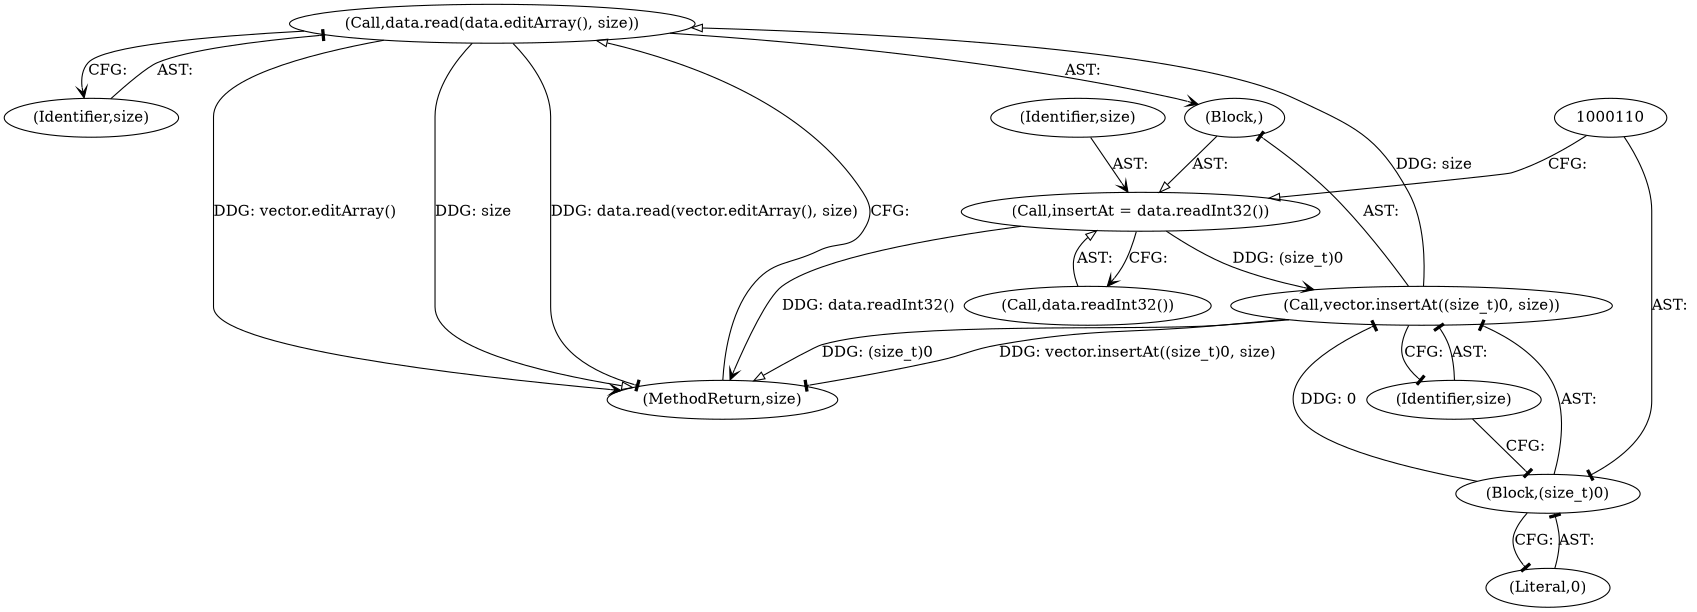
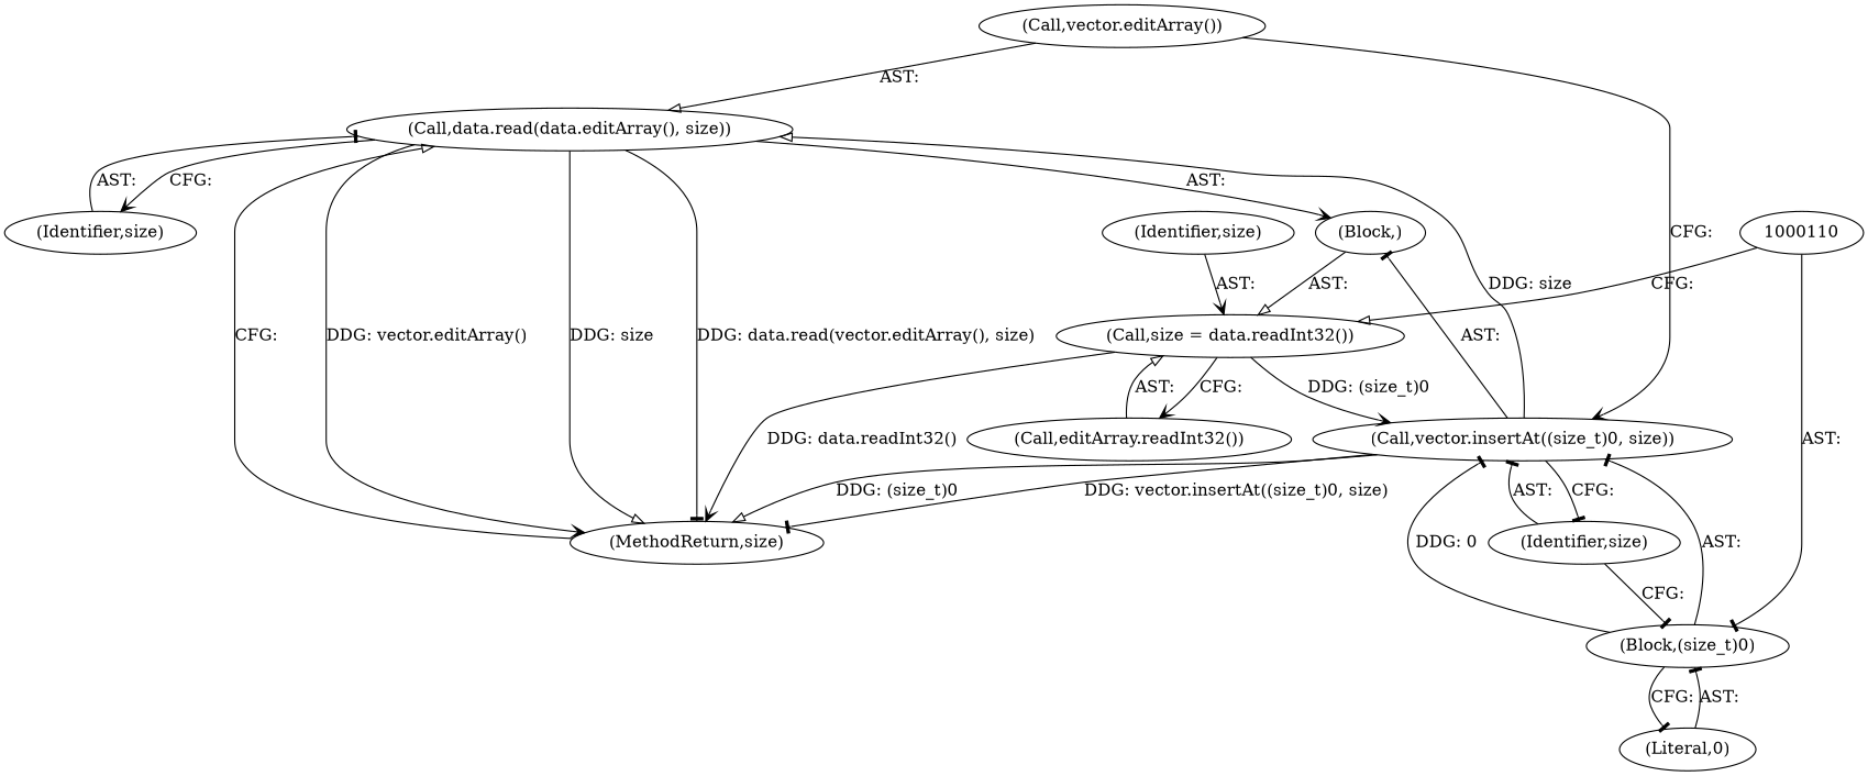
  digraph {
    edge [arrowhead=tee]
    n1 [label="(Call,data.read(data.editArray(), size))"]
    n2 [label="(Identifier,size)"]
    n3 [label="(Block,)"]
    n4 [label="(MethodReturn,size)"]
-   n5 [label="(Call,insertAt = data.readInt32())"]
+   n5 [label="(Call,size = data.readInt32())"]
    n6 [label="(Call,vector.insertAt((size_t)0, size))"]
    n7 [label="(Identifier,size)"]
    n8 [label="(Block,(size_t)0)"]
    n9 [label="(Literal,0)"]
-   n10 [label="(Call,data.readInt32())"]
+   n10 [label="(Call,editArray.readInt32())"]
    n11 [label="(Identifier,size)"]
+   n12 [label="(Call,vector.editArray())"]
    1000110
    n1 -> n2 [arrowhead=vee label="CFG: "]
    n1 -> n3 [arrowhead=vee label="AST: "]
    n1 -> n4 [arrowhead=vee label="DDG: vector.editArray()"]
    n1 -> n4 [arrowhead=onormal label="DDG: size"]
    n1 -> n4 [label="DDG: data.read(vector.editArray(), size)"]
    n2 -> n1 [label="AST: "]
    n3 -> n5 [arrowhead=onormal label="AST: "]
    n4 -> n1 [arrowhead=onormal label="CFG: "]
    n5 -> n4 [arrowhead=vee label="DDG: data.readInt32()"]
    n5 -> n6 [arrowhead=vee label="DDG: (size_t)0"]
    n5 -> n10 [arrowhead=vee label="CFG: "]
    n6 -> n1 [arrowhead=onormal label="DDG: size"]
    n6 -> n3 [label="AST: "]
    n6 -> n4 [label="DDG: vector.insertAt((size_t)0, size)"]
    n6 -> n4 [arrowhead=onormal label="DDG: (size_t)0"]
    n6 -> n7 [label="CFG: "]
    n7 -> n6 [label="AST: "]
    n7 -> n8 [label="CFG: "]
    n8 -> n6 [label="AST: "]
    n8 -> n6 [label="DDG: 0"]
    n8 -> n9 [label="CFG: "]
    n9 -> n8 [label="AST: "]
    n10 -> n5 [arrowhead=onormal label="AST: "]
    n11 -> n5 [arrowhead=vee label="AST: "]
+   n12 -> n1 [arrowhead=onormal label="AST: "]
+   n12 -> n6 [arrowhead=vee label="CFG: "]
    1000110 -> n5 [arrowhead=onormal label="CFG: "]
    1000110 -> n8 [label="AST: "]
  }
